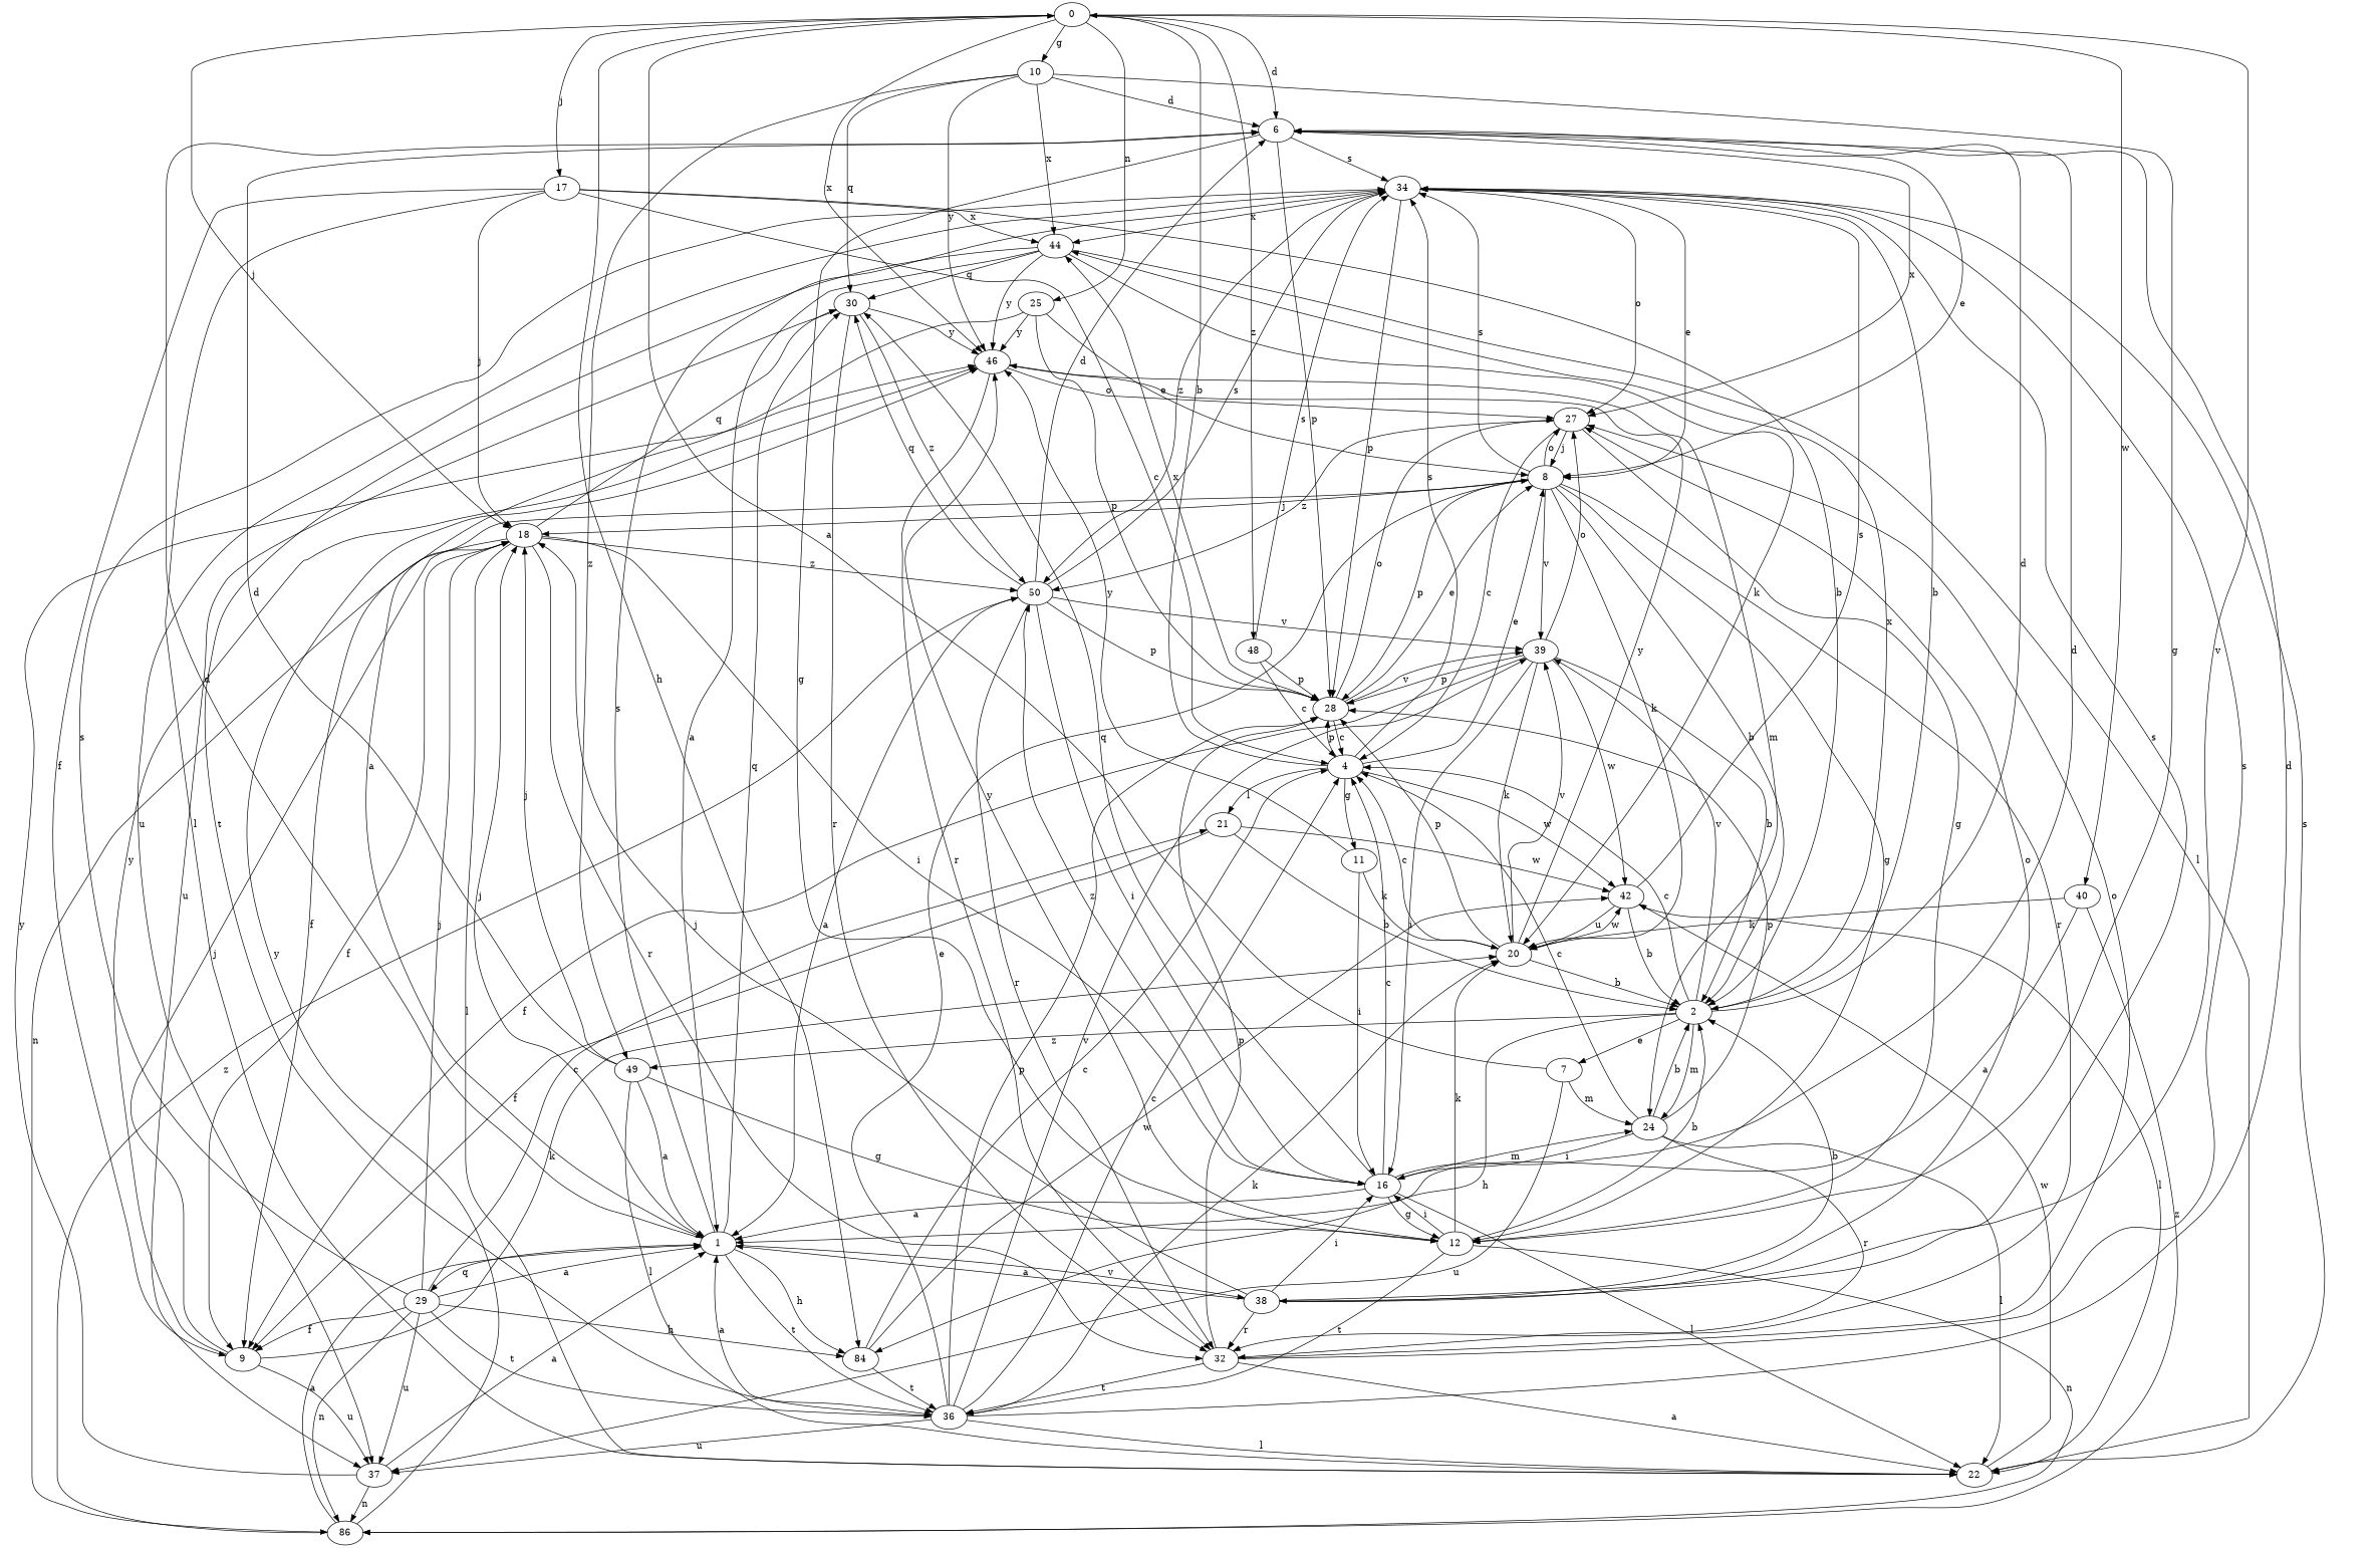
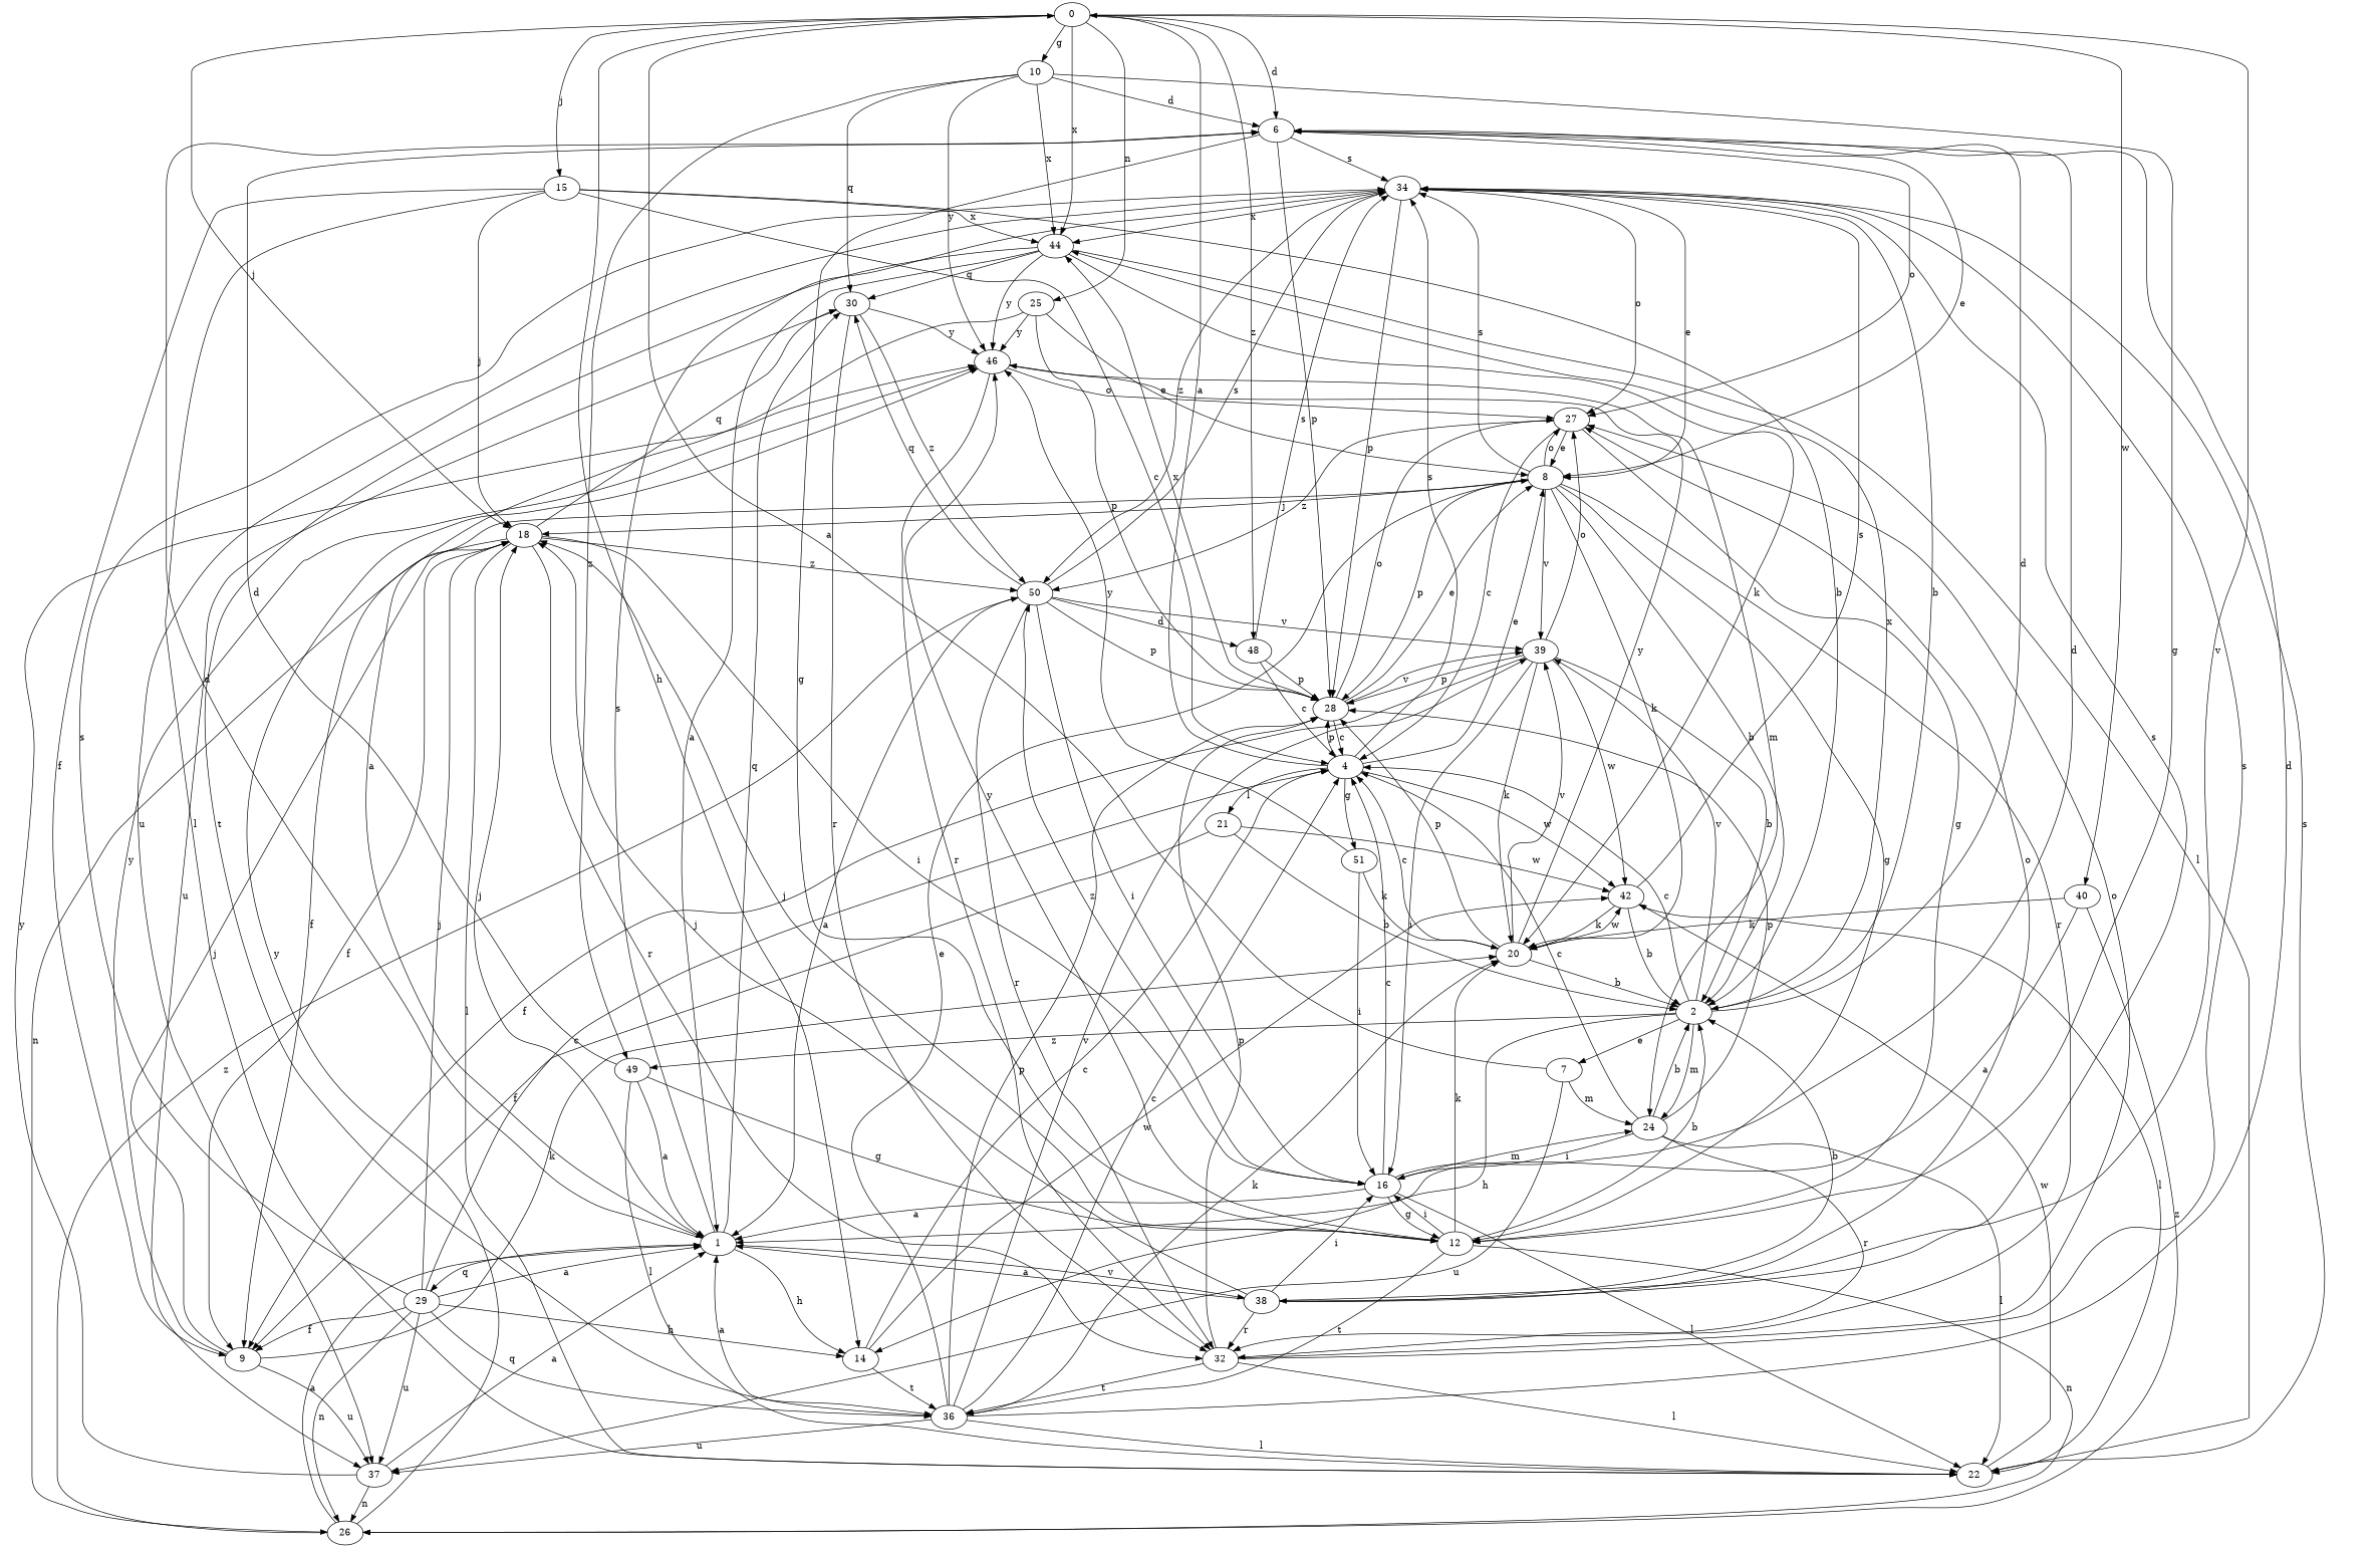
  strict digraph {
    0
    6
    10
-   14 [label=84]
-   17
+   14
+   17 [label=15]
    18
    25
    38
    40
    44
    48
    34
    8
    28
    12
    27
    30
    49
    46
    36
    4
    42
    2
    9
    22
    32
    16
-   26 [label=86]
+   26
    50
    1
    20
    29
    37
    39
    7
    24
-   11
+   11 [label=51]
    21
    0 -> 6 [label=d]
    0 -> 10 [label=g]
    0 -> 14 [label=h]
    0 -> 17 [label=j]
    0 -> 18 [label=j]
    0 -> 25 [label=n]
    0 -> 38 [label=v]
    0 -> 40 [label=w]
-   0 -> 46 [label=x]
+   0 -> 44 [label=x]
    0 -> 48 [label=z]
    6 -> 34 [label=s]
    6 -> 8 [label=e]
    6 -> 28 [label=p]
    6 -> 12 [label=g]
-   6 -> 27 [label=x]
+   6 -> 27 [label=o]
    10 -> 6 [label=d]
    10 -> 44 [label=x]
    10 -> 12 [label=g]
    10 -> 30 [label=q]
    10 -> 49 [label=z]
    10 -> 46 [label=y]
    14 -> 36 [label=t]
    14 -> 4 [label=c]
    14 -> 42 [label=w]
    17 -> 18 [label=j]
    17 -> 44 [label=x]
    17 -> 4 [label=c]
    17 -> 2 [label=b]
    17 -> 9 [label=f]
    17 -> 22 [label=l]
    18 -> 30 [label=q]
    18 -> 9 [label=f]
    18 -> 22 [label=l]
    18 -> 32 [label=r]
    18 -> 16 [label=i]
    18 -> 26 [label=n]
    18 -> 50 [label=z]
    25 -> 8 [label=e]
    25 -> 28 [label=p]
    25 -> 46 [label=y]
    25 -> 1 [label=a]
    38 -> 18 [label=j]
    38 -> 34 [label=s]
    38 -> 27 [label=o]
    38 -> 2 [label=b]
    38 -> 32 [label=r]
    38 -> 16 [label=i]
    38 -> 1 [label=a]
    40 -> 26 [label=z]
    40 -> 1 [label=a]
    40 -> 20 [label=k]
    44 -> 30 [label=q]
    44 -> 46 [label=y]
    44 -> 36 [label=t]
    44 -> 22 [label=l]
    44 -> 1 [label=a]
    44 -> 20 [label=k]
    48 -> 34 [label=s]
    48 -> 28 [label=p]
    48 -> 4 [label=c]
    34 -> 44 [label=x]
    34 -> 8 [label=e]
    34 -> 28 [label=p]
    34 -> 27 [label=o]
    34 -> 2 [label=b]
    34 -> 50 [label=z]
    34 -> 37 [label=u]
    8 -> 18 [label=j]
    8 -> 34 [label=s]
    8 -> 28 [label=p]
    8 -> 12 [label=g]
    8 -> 27 [label=o]
    8 -> 2 [label=b]
    8 -> 9 [label=f]
    8 -> 32 [label=r]
    8 -> 20 [label=k]
    8 -> 39 [label=v]
    28 -> 44 [label=x]
    28 -> 8 [label=e]
    28 -> 27 [label=o]
    28 -> 4 [label=c]
    28 -> 39 [label=v]
    12 -> 46 [label=y]
    12 -> 36 [label=t]
    12 -> 2 [label=b]
    12 -> 16 [label=i]
    12 -> 26 [label=n]
    12 -> 20 [label=k]
-   27 -> 8 [label=j]
+   27 -> 8 [label=e]
    27 -> 12 [label=g]
    27 -> 4 [label=c]
    27 -> 50 [label=z]
    30 -> 46 [label=y]
    30 -> 32 [label=r]
    30 -> 50 [label=z]
    30 -> 37 [label=u]
    49 -> 6 [label=d]
-   49 -> 18 [label=j]
+   12 -> 18 [label=j]
    49 -> 12 [label=g]
    49 -> 22 [label=l]
    49 -> 1 [label=a]
    46 -> 27 [label=o]
    46 -> 32 [label=r]
    46 -> 24 [label=m]
    36 -> 6 [label=d]
    36 -> 8 [label=e]
    36 -> 28 [label=p]
    36 -> 4 [label=c]
    36 -> 22 [label=l]
    36 -> 1 [label=a]
    36 -> 20 [label=k]
    36 -> 37 [label=u]
    36 -> 39 [label=v]
-   4 -> 0 [label=b]
+   4 -> 0 [label=a]
    4 -> 34 [label=s]
    4 -> 8 [label=e]
    4 -> 28 [label=p]
    4 -> 42 [label=w]
    4 -> 11 [label=g]
    4 -> 21 [label=l]
    42 -> 34 [label=s]
    42 -> 2 [label=b]
    42 -> 22 [label=l]
-   42 -> 20 [label=u]
+   42 -> 20 [label=k]
    2 -> 6 [label=d]
    2 -> 14 [label=h]
    2 -> 44 [label=x]
    2 -> 49 [label=z]
    2 -> 4 [label=c]
    2 -> 39 [label=v]
    2 -> 7 [label=e]
    2 -> 24 [label=m]
    9 -> 18 [label=j]
    9 -> 46 [label=y]
    9 -> 20 [label=k]
    9 -> 37 [label=u]
    22 -> 34 [label=s]
    22 -> 42 [label=w]
    32 -> 34 [label=s]
    32 -> 28 [label=p]
    32 -> 27 [label=o]
    32 -> 36 [label=t]
-   32 -> 22 [label=a]
+   32 -> 22 [label=l]
    16 -> 6 [label=d]
    16 -> 12 [label=g]
-   16 -> 30 [label=q]
    16 -> 4 [label=c]
    16 -> 22 [label=l]
    16 -> 50 [label=z]
    16 -> 1 [label=a]
    16 -> 24 [label=m]
    26 -> 46 [label=y]
    26 -> 50 [label=z]
    26 -> 1 [label=a]
-   50 -> 6 [label=d]
+   50 -> 48 [label=d]
    50 -> 34 [label=s]
    50 -> 28 [label=p]
    50 -> 30 [label=q]
    50 -> 32 [label=r]
    50 -> 16 [label=i]
    50 -> 1 [label=a]
    50 -> 39 [label=v]
    1 -> 6 [label=d]
    1 -> 14 [label=h]
    1 -> 18 [label=j]
    1 -> 38 [label=v]
    1 -> 34 [label=s]
    1 -> 30 [label=q]
-   1 -> 36 [label=t]
    1 -> 29 [label=q]
    20 -> 28 [label=p]
    20 -> 46 [label=y]
    20 -> 4 [label=c]
    20 -> 42 [label=w]
    20 -> 2 [label=b]
    20 -> 39 [label=v]
    29 -> 14 [label=h]
    29 -> 18 [label=j]
    29 -> 34 [label=s]
-   29 -> 36 [label=t]
-   29 -> 21 [label=c]
+   29 -> 36 [label=q]
+   29 -> 4 [label=c]
    29 -> 9 [label=f]
    29 -> 26 [label=n]
    29 -> 1 [label=a]
    29 -> 37 [label=u]
    37 -> 46 [label=y]
    37 -> 26 [label=n]
    37 -> 1 [label=a]
    39 -> 28 [label=p]
    39 -> 27 [label=o]
    39 -> 42 [label=w]
    39 -> 2 [label=b]
    39 -> 9 [label=f]
    39 -> 16 [label=i]
    39 -> 20 [label=k]
    7 -> 0 [label=a]
    7 -> 37 [label=u]
    7 -> 24 [label=m]
    24 -> 28 [label=p]
    24 -> 4 [label=c]
    24 -> 2 [label=b]
    24 -> 22 [label=l]
    24 -> 32 [label=r]
    24 -> 16 [label=i]
    11 -> 46 [label=y]
    11 -> 16 [label=i]
    11 -> 20 [label=k]
    21 -> 42 [label=w]
    21 -> 2 [label=b]
    21 -> 9 [label=f]
  }
